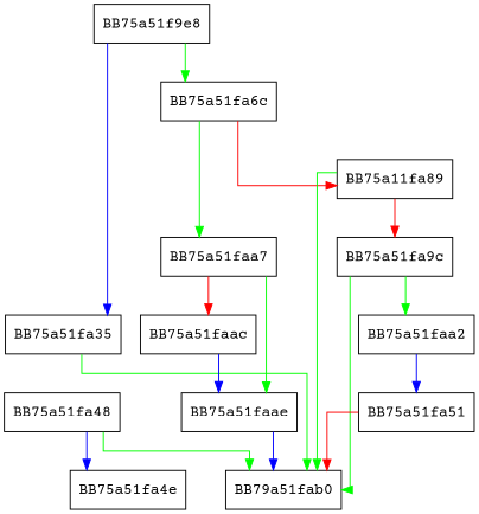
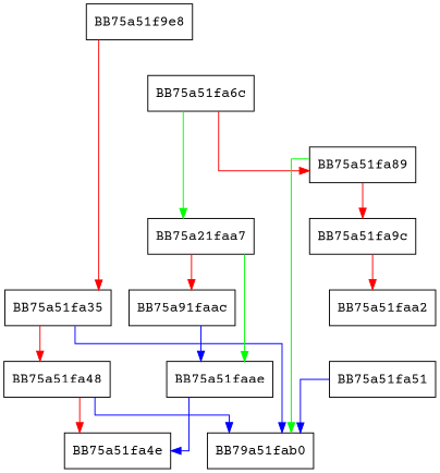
  digraph {
    fontname="Courier Prime"
    splines=ortho
    node [fontname="Courier Prime" shape=box]
    edge [color=green fontname="Courier Prime"]
    BB75a51f9e8
    BB75a51fa6c
    BB75a51fa35
-   BB75a51faa7
-   BB75a51fa89 [label=BB75a11fa89]
+   BB75a51faa7 [label=BB75a21faa7]
+   BB75a51fa89
    n6 [label=BB79a51fab0]
    BB75a51fa48
    BB75a51faae
-   BB75a51faac
+   BB75a51faac [label=BB75a91faac]
    BB75a51fa9c
    BB75a51fa4e
    BB75a51fa51
    BB75a51faa2
-   BB75a51f9e8 -> BB75a51fa6c
-   BB75a51f9e8 -> BB75a51fa35 [color=blue]
+   BB75a51f9e8 -> BB75a51fa35 [color=red]
    BB75a51fa6c -> BB75a51faa7
    BB75a51fa6c -> BB75a51fa89 [color=red]
-   BB75a51fa35 -> n6
+   BB75a51fa35 -> n6 [color=blue]
+   BB75a51fa35 -> BB75a51fa48 [color=red]
    BB75a51faa7 -> BB75a51faae
    BB75a51faa7 -> BB75a51faac [color=red]
    BB75a51fa89 -> n6
    BB75a51fa89 -> BB75a51fa9c [color=red]
-   BB75a51fa48 -> n6
-   BB75a51fa48 -> BB75a51fa4e [color=blue]
-   BB75a51faae -> n6 [color=blue]
+   BB75a51fa48 -> n6 [color=blue]
+   BB75a51fa48 -> BB75a51fa4e [color=red]
+   BB75a51faae -> BB75a51fa4e [color=blue]
    BB75a51faac -> BB75a51faae [color=blue]
-   BB75a51fa9c -> n6
-   BB75a51fa9c -> BB75a51faa2
-   BB75a51fa51 -> n6 [color=red]
-   BB75a51faa2 -> BB75a51fa51 [color=blue]
+   BB75a51fa9c -> BB75a51faa2 [color=red]
+   BB75a51fa51 -> n6 [color=blue]
  }
